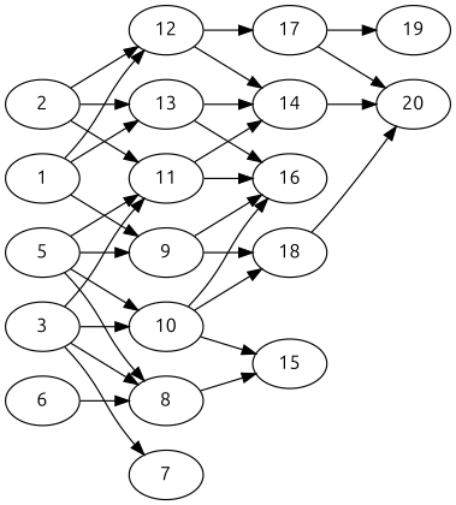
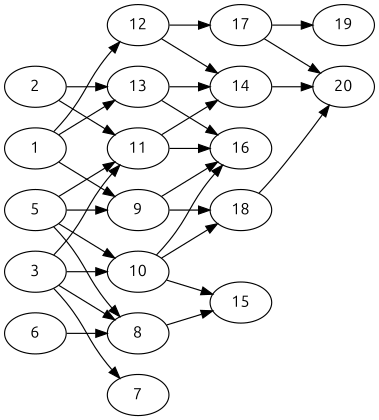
  digraph {
    fontname=Ubuntu
    rankdir=LR
    node [alpha=0.06 fontname=Ubuntu]
    edge [fontname=Ubuntu]
    1 [expect_size=50397184]
    9 [alpha=0.19 expect_size=26656768]
    12 [alpha=0.07 expect_size=6661120]
    13 [alpha=0.02 expect_size=36023296]
    16 [alpha=0.20 expect_size=23827456]
    18 [alpha=0.08 expect_size=29962240]
    14 [expect_size=16577536]
    17 [alpha=0.17 expect_size=49890304]
    20 [alpha=0.12 expect_size=43095040]
    19 [alpha=0.03 expect_size=44990464]
    2 [alpha=0.12 expect_size=17099776]
    11 [alpha=0.05 expect_size=40266752]
    3 [alpha=0.12 expect_size=29850624]
    7 [alpha=0.12 expect_size=26515456]
    8 [expect_size=30239744]
    10 [expect_size=7906304]
    15 [alpha=0.08 expect_size=39002112]
    5 [alpha=0.14 expect_size=35983360]
    6 [alpha=0.11 expect_size=33786880]
    1 -> 9
    1 -> 12
    1 -> 13
    9 -> 16
    9 -> 18
    12 -> 14
    12 -> 17
    13 -> 16
    13 -> 14
    18 -> 20
    14 -> 20
    17 -> 20
    17 -> 19
-   2 -> 12
    2 -> 13
    2 -> 11
    11 -> 16
    11 -> 14
    3 -> 11
    3 -> 7
    3 -> 8
    3 -> 10
    8 -> 15
    10 -> 16
    10 -> 18
    10 -> 15
    5 -> 9
    5 -> 11
    5 -> 8
    5 -> 10
    6 -> 8
  }
